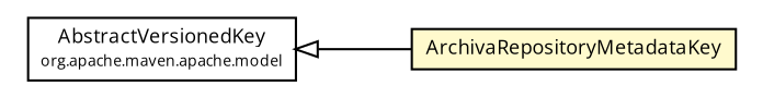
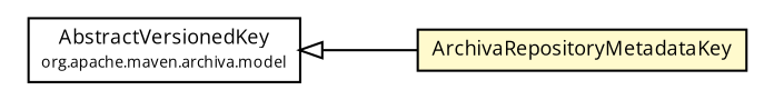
  digraph {
    rankdir=LR
    fontname="Open Sans"
    node [fontcolor=black fontname="Open Sans" fontsize=9.0 shape=plaintext]
-   n1 [label=<<table border="0" cellborder="1" cellspacing="0" cellpadding="2" port="p" href="../AbstractVersionedKey.html"> 		<tr><td><table border="0" cellspacing="0" cellpadding="1"> 			<tr><td> AbstractVersionedKey </td></tr> 			<tr><td><font point-size="7.0"> org.apache.maven.apache.model </font></td></tr> 		</table></td></tr> 		</table>>]
+   n1 [label=<<table border="0" cellborder="1" cellspacing="0" cellpadding="2" port="p" href="../AbstractVersionedKey.html"> 		<tr><td><table border="0" cellspacing="0" cellpadding="1"> 			<tr><td> AbstractVersionedKey </td></tr> 			<tr><td><font point-size="7.0"> org.apache.maven.archiva.model </font></td></tr> 		</table></td></tr> 		</table>>]
    n2 [label=<<table border="0" cellborder="1" cellspacing="0" cellpadding="2" port="p" bgcolor="lemonChiffon" href="./ArchivaRepositoryMetadataKey.html"> 		<tr><td><table border="0" cellspacing="0" cellpadding="1"> 			<tr><td> ArchivaRepositoryMetadataKey </td></tr> 		</table></td></tr> 		</table>>]
    n1 -> n2 [arrowtail=empty dir=back fontname="Open Sans" fontsize=10 headport=p labelfontname=Helvetica labelfontsize=10 tailport=p]
  }
